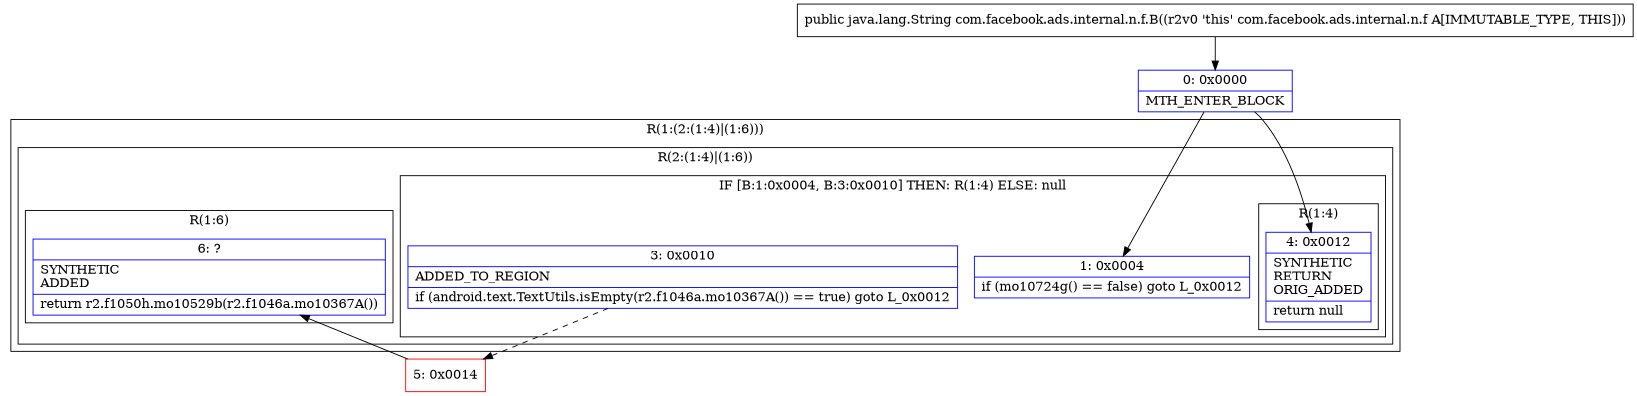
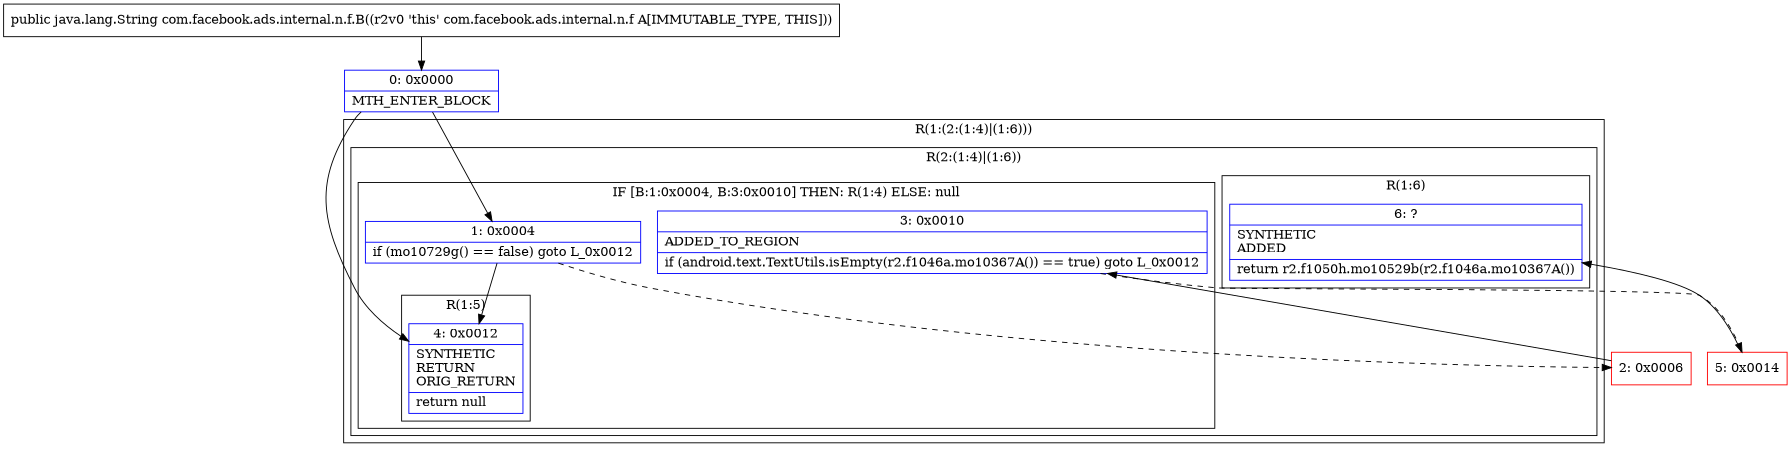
  digraph {
    node [color=blue shape=record]
-   n1 [label="{4\:\ 0x0012|SYNTHETIC\lRETURN\lORIG_ADDED\l|return null\l}"]
-   n2 [label="{1\:\ 0x0004|if (mo10724g() == false) goto L_0x0012\l}"]
+   n1 [label="{4\:\ 0x0012|SYNTHETIC\lRETURN\lORIG_RETURN\l|return null\l}"]
+   n2 [label="{1\:\ 0x0004|if (mo10729g() == false) goto L_0x0012\l}"]
    n3 [label="{3\:\ 0x0010|ADDED_TO_REGION\l|if (android.text.TextUtils.isEmpty(r2.f1046a.mo10367A()) == true) goto L_0x0012\l}"]
    n4 [label="{6\:\ ?|SYNTHETIC\lADDED\l|return r2.f1050h.mo10529b(r2.f1046a.mo10367A())\l}"]
+   n5 [color=red label="{2\:\ 0x0006}"]
    n6 [color=red label="{5\:\ 0x0014}"]
    n7 [label="{0\:\ 0x0000|MTH_ENTER_BLOCK\l}"]
    n8 [label="{public java.lang.String com.facebook.ads.internal.n.f.B((r2v0 'this' com.facebook.ads.internal.n.f A[IMMUTABLE_TYPE, THIS])) }" color=""]
    subgraph cluster_1 {
      label="R(1:(2:(1:4)|(1:6)))"
      subgraph cluster_2 {
        label="R(2:(1:4)|(1:6))"
        subgraph cluster_3 {
          label="IF [B:1:0x0004, B:3:0x0010] THEN: R(1:4) ELSE: null"
          n2
          n3
          subgraph cluster_4 {
-           label="R(1:4)"
+           label="R(1:5)"
            n1
          }
        }
        subgraph cluster_5 {
          label="R(1:6)"
          n4
        }
      }
    }
+   n2 -> n1
+   n2 -> n5 [style=dashed]
    n3 -> n6 [style=dashed]
+   n5 -> n3
    n6 -> n4
    n7 -> n1
    n7 -> n2
    n8 -> n7
  }
